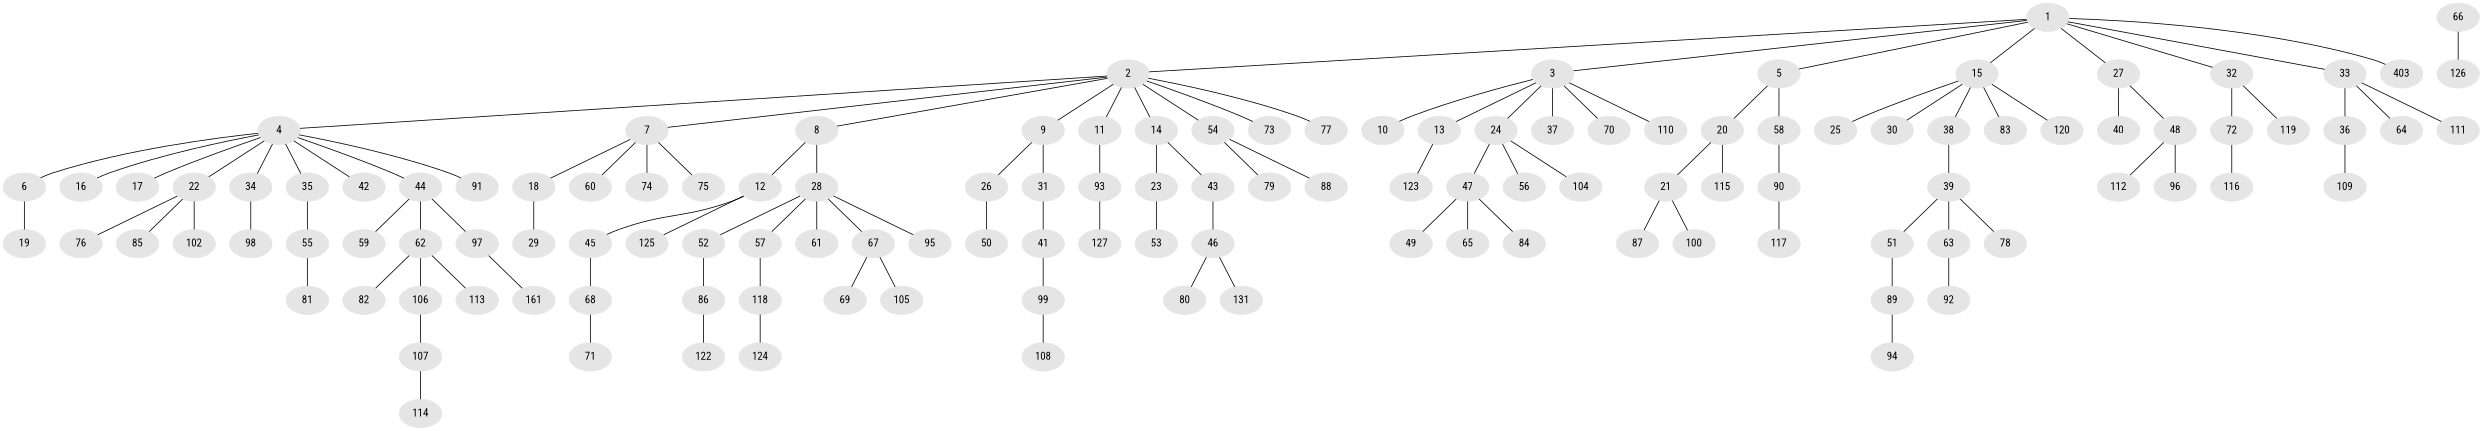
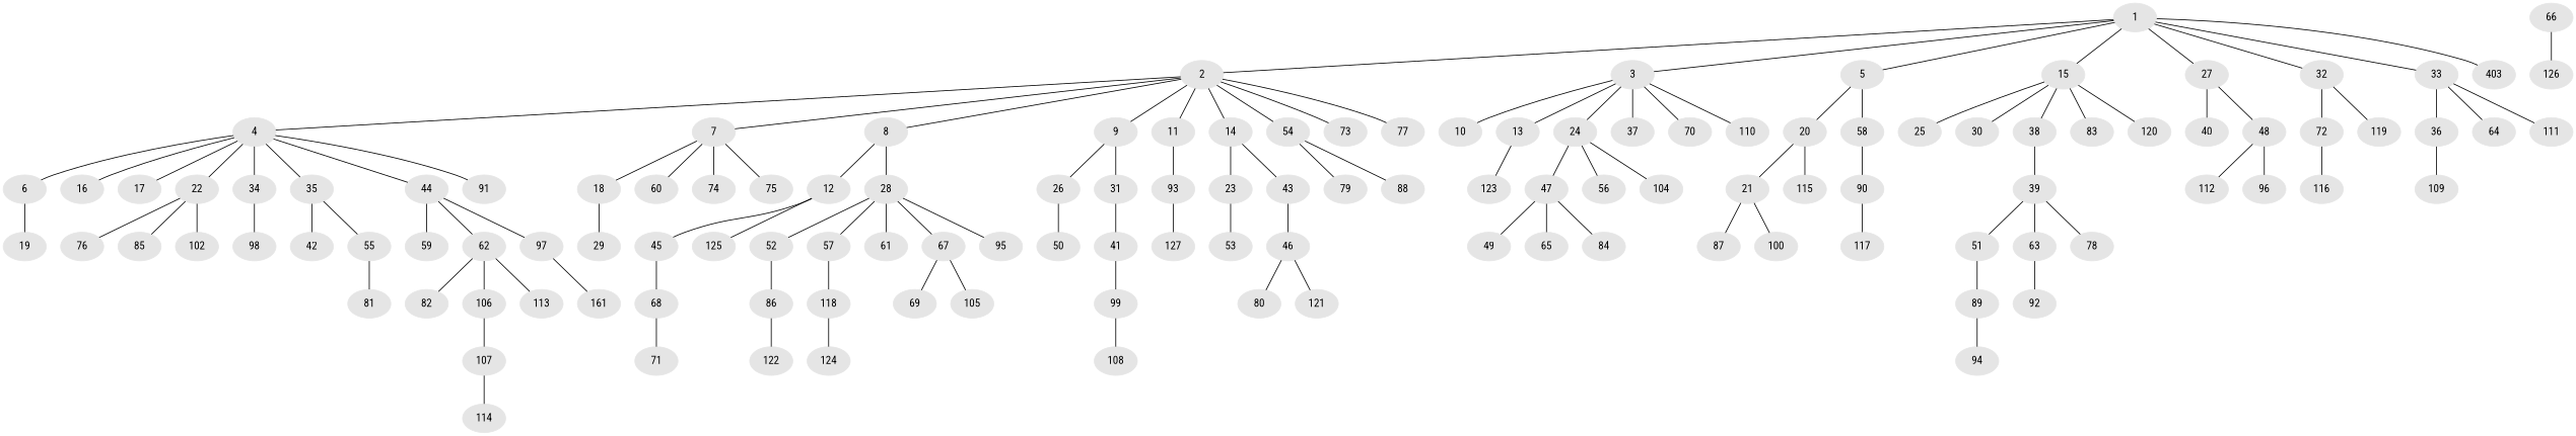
  graph {
    fontname="Roboto Condensed"
    node [color=gray90 fontname="Roboto Condensed" style=filled]
    edge [fontname="Roboto Condensed"]
    1
    2
    3
    5
    15
    27
    32
    33
    n9 [label=403]
    4
    7
    8
    9
    11
    14
    54
    73
    77
    10
    13
    24
    37
    70
    110
    20
    58
    25
    30
    38
    83
    120
    40
    48
    72
    119
    36
    64
    111
    6
    16
    17
    22
    34
    35
    42
    44
    91
    18
    60
    74
    75
    12
    28
    26
    31
    93
    23
    43
    79
    88
    123
    47
    56
    104
    19
    76
    85
    102
    98
    55
    59
    62
    97
    21
    115
    90
    29
    45
    125
    52
    57
    61
    67
    95
    50
    41
    127
    68
    53
    46
    39
    87
    100
    49
    65
    84
    112
    96
    86
    118
    69
    105
    99
    116
    109
    81
    51
    63
    78
    89
    92
    108
    80
-   121 [label=131]
+   121
    82
    106
    113
    n118 [label=161]
    71
    94
    66
    126
    122
    124
    117
    107
    114
    1 -- 2
    1 -- 3
    1 -- 5
    1 -- 15
    1 -- 27
    1 -- 32
    1 -- 33
    1 -- n9
    2 -- 4
    2 -- 7
    2 -- 8
    2 -- 9
    2 -- 11
    2 -- 14
    2 -- 54
    2 -- 73
    2 -- 77
    3 -- 10
    3 -- 13
    3 -- 24
    3 -- 37
    3 -- 70
    3 -- 110
    5 -- 20
    5 -- 58
    15 -- 25
    15 -- 30
    15 -- 38
    15 -- 83
    15 -- 120
    27 -- 40
    27 -- 48
    32 -- 72
    32 -- 119
    33 -- 36
    33 -- 64
    33 -- 111
    4 -- 6
    4 -- 16
    4 -- 17
    4 -- 22
    4 -- 34
    4 -- 35
-   4 -- 42
+   35 -- 42
    4 -- 44
    4 -- 91
    7 -- 18
    7 -- 60
    7 -- 74
    7 -- 75
    8 -- 12
    8 -- 28
    9 -- 26
    9 -- 31
    11 -- 93
    14 -- 23
    14 -- 43
    54 -- 79
    54 -- 88
    13 -- 123
    24 -- 47
    24 -- 56
    24 -- 104
    20 -- 21
    20 -- 115
    58 -- 90
    38 -- 39
    48 -- 112
    48 -- 96
    72 -- 116
    36 -- 109
    6 -- 19
    22 -- 76
    22 -- 85
    22 -- 102
    34 -- 98
    35 -- 55
    44 -- 59
    44 -- 62
    44 -- 97
    18 -- 29
    12 -- 45
    12 -- 125
    28 -- 52
    28 -- 57
    28 -- 61
    28 -- 67
    28 -- 95
    26 -- 50
    31 -- 41
    93 -- 127
    23 -- 53
    43 -- 46
    47 -- 49
    47 -- 65
    47 -- 84
    55 -- 81
    62 -- 82
    62 -- 106
    62 -- 113
    97 -- n118
    21 -- 87
    21 -- 100
    90 -- 117
    45 -- 68
    52 -- 86
    57 -- 118
    67 -- 69
    67 -- 105
    41 -- 99
    68 -- 71
    46 -- 80
    46 -- 121
    39 -- 51
    39 -- 63
    39 -- 78
    86 -- 122
    118 -- 124
    99 -- 108
    51 -- 89
    63 -- 92
    89 -- 94
    106 -- 107
    66 -- 126
    107 -- 114
  }
